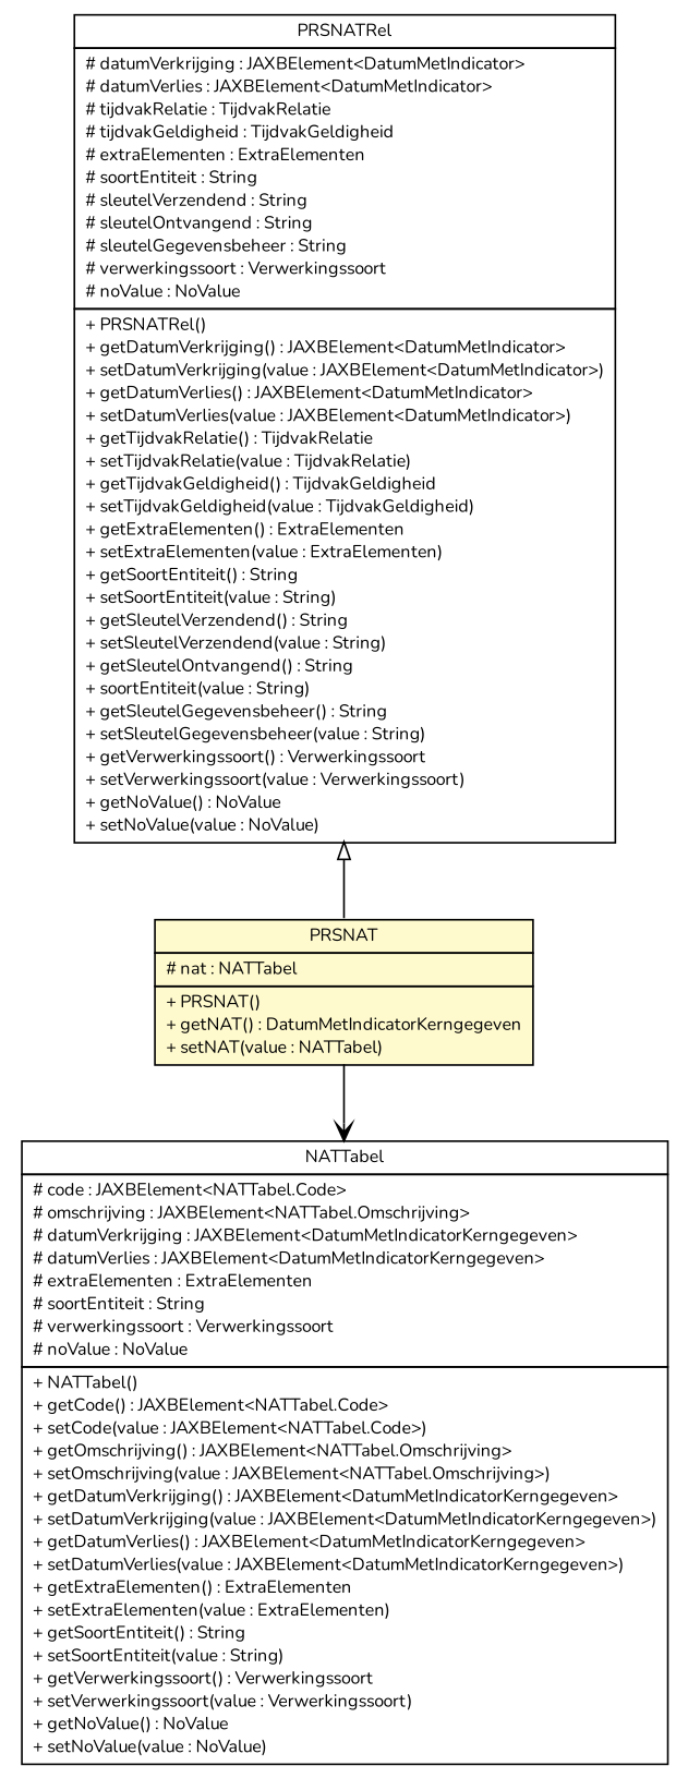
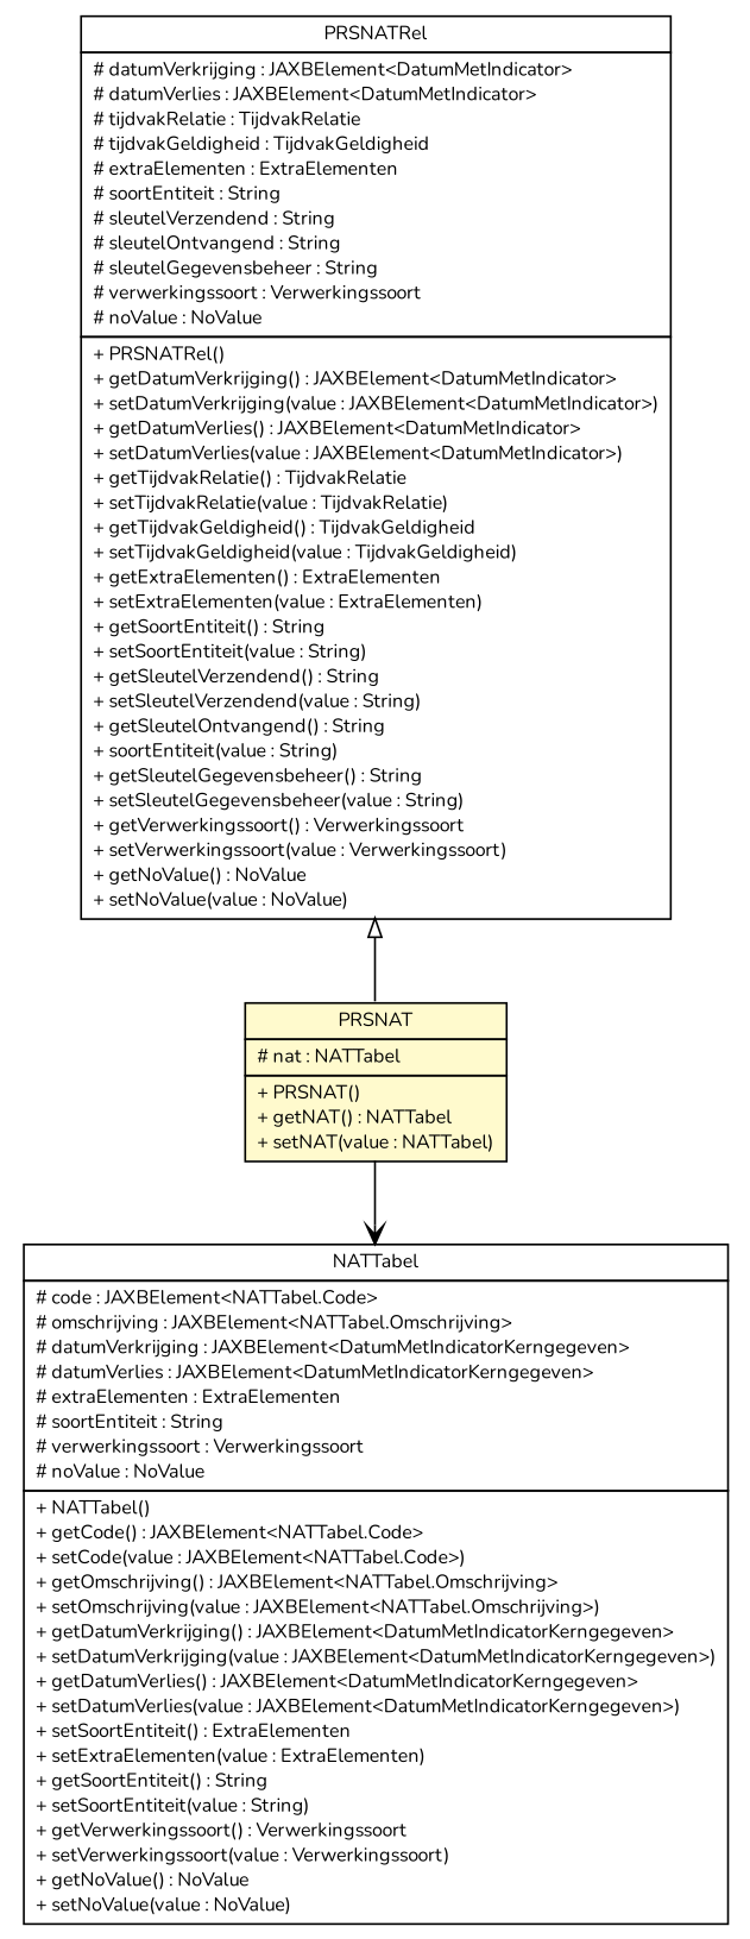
  digraph {
    fontname=Nunito
    nodesep=0.25
    ranksep=0.5
    node [fontcolor=black fontname=Nunito fontsize=10.0 shape=plaintext]
    edge [fontname=Nunito headport=p labelfontname=Helvetica labelfontsize=10 tailport=p]
    n1 [label=<<table title="nl.egem.stuf.sector.bg._0204.PRSNATRel" border="0" cellborder="1" cellspacing="0" cellpadding="2" port="p" href="./PRSNATRel.html"> 		<tr><td><table border="0" cellspacing="0" cellpadding="1"> <tr><td align="center" balign="center"> PRSNATRel </td></tr> 		</table></td></tr> 		<tr><td><table border="0" cellspacing="0" cellpadding="1"> <tr><td align="left" balign="left"> # datumVerkrijging : JAXBElement&lt;DatumMetIndicator&gt; </td></tr> <tr><td align="left" balign="left"> # datumVerlies : JAXBElement&lt;DatumMetIndicator&gt; </td></tr> <tr><td align="left" balign="left"> # tijdvakRelatie : TijdvakRelatie </td></tr> <tr><td align="left" balign="left"> # tijdvakGeldigheid : TijdvakGeldigheid </td></tr> <tr><td align="left" balign="left"> # extraElementen : ExtraElementen </td></tr> <tr><td align="left" balign="left"> # soortEntiteit : String </td></tr> <tr><td align="left" balign="left"> # sleutelVerzendend : String </td></tr> <tr><td align="left" balign="left"> # sleutelOntvangend : String </td></tr> <tr><td align="left" balign="left"> # sleutelGegevensbeheer : String </td></tr> <tr><td align="left" balign="left"> # verwerkingssoort : Verwerkingssoort </td></tr> <tr><td align="left" balign="left"> # noValue : NoValue </td></tr> 		</table></td></tr> 		<tr><td><table border="0" cellspacing="0" cellpadding="1"> <tr><td align="left" balign="left"> + PRSNATRel() </td></tr> <tr><td align="left" balign="left"> + getDatumVerkrijging() : JAXBElement&lt;DatumMetIndicator&gt; </td></tr> <tr><td align="left" balign="left"> + setDatumVerkrijging(value : JAXBElement&lt;DatumMetIndicator&gt;) </td></tr> <tr><td align="left" balign="left"> + getDatumVerlies() : JAXBElement&lt;DatumMetIndicator&gt; </td></tr> <tr><td align="left" balign="left"> + setDatumVerlies(value : JAXBElement&lt;DatumMetIndicator&gt;) </td></tr> <tr><td align="left" balign="left"> + getTijdvakRelatie() : TijdvakRelatie </td></tr> <tr><td align="left" balign="left"> + setTijdvakRelatie(value : TijdvakRelatie) </td></tr> <tr><td align="left" balign="left"> + getTijdvakGeldigheid() : TijdvakGeldigheid </td></tr> <tr><td align="left" balign="left"> + setTijdvakGeldigheid(value : TijdvakGeldigheid) </td></tr> <tr><td align="left" balign="left"> + getExtraElementen() : ExtraElementen </td></tr> <tr><td align="left" balign="left"> + setExtraElementen(value : ExtraElementen) </td></tr> <tr><td align="left" balign="left"> + getSoortEntiteit() : String </td></tr> <tr><td align="left" balign="left"> + setSoortEntiteit(value : String) </td></tr> <tr><td align="left" balign="left"> + getSleutelVerzendend() : String </td></tr> <tr><td align="left" balign="left"> + setSleutelVerzendend(value : String) </td></tr> <tr><td align="left" balign="left"> + getSleutelOntvangend() : String </td></tr> <tr><td align="left" balign="left"> + soortEntiteit(value : String) </td></tr> <tr><td align="left" balign="left"> + getSleutelGegevensbeheer() : String </td></tr> <tr><td align="left" balign="left"> + setSleutelGegevensbeheer(value : String) </td></tr> <tr><td align="left" balign="left"> + getVerwerkingssoort() : Verwerkingssoort </td></tr> <tr><td align="left" balign="left"> + setVerwerkingssoort(value : Verwerkingssoort) </td></tr> <tr><td align="left" balign="left"> + getNoValue() : NoValue </td></tr> <tr><td align="left" balign="left"> + setNoValue(value : NoValue) </td></tr> 		</table></td></tr> 		</table>>]
-   n2 [label=<<table title="nl.egem.stuf.sector.bg._0204.PRSAntwoord.PRSNAT" border="0" cellborder="1" cellspacing="0" cellpadding="2" port="p" bgcolor="lemonChiffon" href="./PRSAntwoord.PRSNAT.html"> 		<tr><td><table border="0" cellspacing="0" cellpadding="1"> <tr><td align="center" balign="center"> PRSNAT </td></tr> 		</table></td></tr> 		<tr><td><table border="0" cellspacing="0" cellpadding="1"> <tr><td align="left" balign="left"> # nat : NATTabel </td></tr> 		</table></td></tr> 		<tr><td><table border="0" cellspacing="0" cellpadding="1"> <tr><td align="left" balign="left"> + PRSNAT() </td></tr> <tr><td align="left" balign="left"> + getNAT() : DatumMetIndicatorKerngegeven </td></tr> <tr><td align="left" balign="left"> + setNAT(value : NATTabel) </td></tr> 		</table></td></tr> 		</table>>]
-   n3 [label=<<table title="nl.egem.stuf.sector.bg._0204.NATTabel" border="0" cellborder="1" cellspacing="0" cellpadding="2" port="p" href="./NATTabel.html"> 		<tr><td><table border="0" cellspacing="0" cellpadding="1"> <tr><td align="center" balign="center"> NATTabel </td></tr> 		</table></td></tr> 		<tr><td><table border="0" cellspacing="0" cellpadding="1"> <tr><td align="left" balign="left"> # code : JAXBElement&lt;NATTabel.Code&gt; </td></tr> <tr><td align="left" balign="left"> # omschrijving : JAXBElement&lt;NATTabel.Omschrijving&gt; </td></tr> <tr><td align="left" balign="left"> # datumVerkrijging : JAXBElement&lt;DatumMetIndicatorKerngegeven&gt; </td></tr> <tr><td align="left" balign="left"> # datumVerlies : JAXBElement&lt;DatumMetIndicatorKerngegeven&gt; </td></tr> <tr><td align="left" balign="left"> # extraElementen : ExtraElementen </td></tr> <tr><td align="left" balign="left"> # soortEntiteit : String </td></tr> <tr><td align="left" balign="left"> # verwerkingssoort : Verwerkingssoort </td></tr> <tr><td align="left" balign="left"> # noValue : NoValue </td></tr> 		</table></td></tr> 		<tr><td><table border="0" cellspacing="0" cellpadding="1"> <tr><td align="left" balign="left"> + NATTabel() </td></tr> <tr><td align="left" balign="left"> + getCode() : JAXBElement&lt;NATTabel.Code&gt; </td></tr> <tr><td align="left" balign="left"> + setCode(value : JAXBElement&lt;NATTabel.Code&gt;) </td></tr> <tr><td align="left" balign="left"> + getOmschrijving() : JAXBElement&lt;NATTabel.Omschrijving&gt; </td></tr> <tr><td align="left" balign="left"> + setOmschrijving(value : JAXBElement&lt;NATTabel.Omschrijving&gt;) </td></tr> <tr><td align="left" balign="left"> + getDatumVerkrijging() : JAXBElement&lt;DatumMetIndicatorKerngegeven&gt; </td></tr> <tr><td align="left" balign="left"> + setDatumVerkrijging(value : JAXBElement&lt;DatumMetIndicatorKerngegeven&gt;) </td></tr> <tr><td align="left" balign="left"> + getDatumVerlies() : JAXBElement&lt;DatumMetIndicatorKerngegeven&gt; </td></tr> <tr><td align="left" balign="left"> + setDatumVerlies(value : JAXBElement&lt;DatumMetIndicatorKerngegeven&gt;) </td></tr> <tr><td align="left" balign="left"> + getExtraElementen() : ExtraElementen </td></tr> <tr><td align="left" balign="left"> + setExtraElementen(value : ExtraElementen) </td></tr> <tr><td align="left" balign="left"> + getSoortEntiteit() : String </td></tr> <tr><td align="left" balign="left"> + setSoortEntiteit(value : String) </td></tr> <tr><td align="left" balign="left"> + getVerwerkingssoort() : Verwerkingssoort </td></tr> <tr><td align="left" balign="left"> + setVerwerkingssoort(value : Verwerkingssoort) </td></tr> <tr><td align="left" balign="left"> + getNoValue() : NoValue </td></tr> <tr><td align="left" balign="left"> + setNoValue(value : NoValue) </td></tr> 		</table></td></tr> 		</table>>]
+   n2 [label=<<table title="nl.egem.stuf.sector.bg._0204.PRSAntwoord.PRSNAT" border="0" cellborder="1" cellspacing="0" cellpadding="2" port="p" bgcolor="lemonChiffon" href="./PRSAntwoord.PRSNAT.html"> 		<tr><td><table border="0" cellspacing="0" cellpadding="1"> <tr><td align="center" balign="center"> PRSNAT </td></tr> 		</table></td></tr> 		<tr><td><table border="0" cellspacing="0" cellpadding="1"> <tr><td align="left" balign="left"> # nat : NATTabel </td></tr> 		</table></td></tr> 		<tr><td><table border="0" cellspacing="0" cellpadding="1"> <tr><td align="left" balign="left"> + PRSNAT() </td></tr> <tr><td align="left" balign="left"> + getNAT() : NATTabel </td></tr> <tr><td align="left" balign="left"> + setNAT(value : NATTabel) </td></tr> 		</table></td></tr> 		</table>>]
+   n3 [label=<<table title="nl.egem.stuf.sector.bg._0204.NATTabel" border="0" cellborder="1" cellspacing="0" cellpadding="2" port="p" href="./NATTabel.html"> 		<tr><td><table border="0" cellspacing="0" cellpadding="1"> <tr><td align="center" balign="center"> NATTabel </td></tr> 		</table></td></tr> 		<tr><td><table border="0" cellspacing="0" cellpadding="1"> <tr><td align="left" balign="left"> # code : JAXBElement&lt;NATTabel.Code&gt; </td></tr> <tr><td align="left" balign="left"> # omschrijving : JAXBElement&lt;NATTabel.Omschrijving&gt; </td></tr> <tr><td align="left" balign="left"> # datumVerkrijging : JAXBElement&lt;DatumMetIndicatorKerngegeven&gt; </td></tr> <tr><td align="left" balign="left"> # datumVerlies : JAXBElement&lt;DatumMetIndicatorKerngegeven&gt; </td></tr> <tr><td align="left" balign="left"> # extraElementen : ExtraElementen </td></tr> <tr><td align="left" balign="left"> # soortEntiteit : String </td></tr> <tr><td align="left" balign="left"> # verwerkingssoort : Verwerkingssoort </td></tr> <tr><td align="left" balign="left"> # noValue : NoValue </td></tr> 		</table></td></tr> 		<tr><td><table border="0" cellspacing="0" cellpadding="1"> <tr><td align="left" balign="left"> + NATTabel() </td></tr> <tr><td align="left" balign="left"> + getCode() : JAXBElement&lt;NATTabel.Code&gt; </td></tr> <tr><td align="left" balign="left"> + setCode(value : JAXBElement&lt;NATTabel.Code&gt;) </td></tr> <tr><td align="left" balign="left"> + getOmschrijving() : JAXBElement&lt;NATTabel.Omschrijving&gt; </td></tr> <tr><td align="left" balign="left"> + setOmschrijving(value : JAXBElement&lt;NATTabel.Omschrijving&gt;) </td></tr> <tr><td align="left" balign="left"> + getDatumVerkrijging() : JAXBElement&lt;DatumMetIndicatorKerngegeven&gt; </td></tr> <tr><td align="left" balign="left"> + setDatumVerkrijging(value : JAXBElement&lt;DatumMetIndicatorKerngegeven&gt;) </td></tr> <tr><td align="left" balign="left"> + getDatumVerlies() : JAXBElement&lt;DatumMetIndicatorKerngegeven&gt; </td></tr> <tr><td align="left" balign="left"> + setDatumVerlies(value : JAXBElement&lt;DatumMetIndicatorKerngegeven&gt;) </td></tr> <tr><td align="left" balign="left"> + setSoortEntiteit() : ExtraElementen </td></tr> <tr><td align="left" balign="left"> + setExtraElementen(value : ExtraElementen) </td></tr> <tr><td align="left" balign="left"> + getSoortEntiteit() : String </td></tr> <tr><td align="left" balign="left"> + setSoortEntiteit(value : String) </td></tr> <tr><td align="left" balign="left"> + getVerwerkingssoort() : Verwerkingssoort </td></tr> <tr><td align="left" balign="left"> + setVerwerkingssoort(value : Verwerkingssoort) </td></tr> <tr><td align="left" balign="left"> + getNoValue() : NoValue </td></tr> <tr><td align="left" balign="left"> + setNoValue(value : NoValue) </td></tr> 		</table></td></tr> 		</table>>]
    n1 -> n2 [arrowtail=empty dir=back fontsize=10]
    n2 -> n3 [arrowhead=open color=black fontcolor=black fontsize=10.0]
  }
